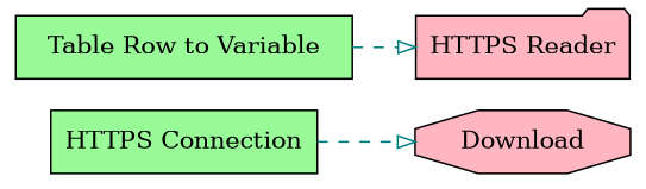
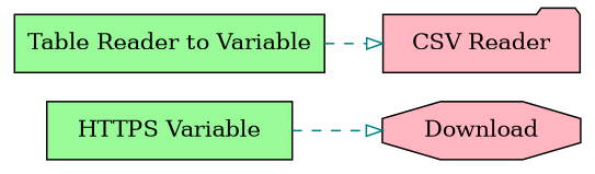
  digraph {
    rankdir=LR
    node [fillcolor=palegreen shape=box style=filled]
    edge [arrowhead=onormal color=teal style=dashed]
-   n1 [label="HTTPS Connection"]
+   n1 [label="HTTPS Variable"]
    n2 [fillcolor=lightpink label=Download shape=octagon]
-   n3 [label="Table Row to Variable"]
-   n4 [fillcolor=lightpink label="HTTPS Reader" shape=folder]
+   n3 [label="Table Reader to Variable"]
+   n4 [fillcolor=lightpink label="CSV Reader" shape=folder]
    n1 -> n2
    n3 -> n4
  }
